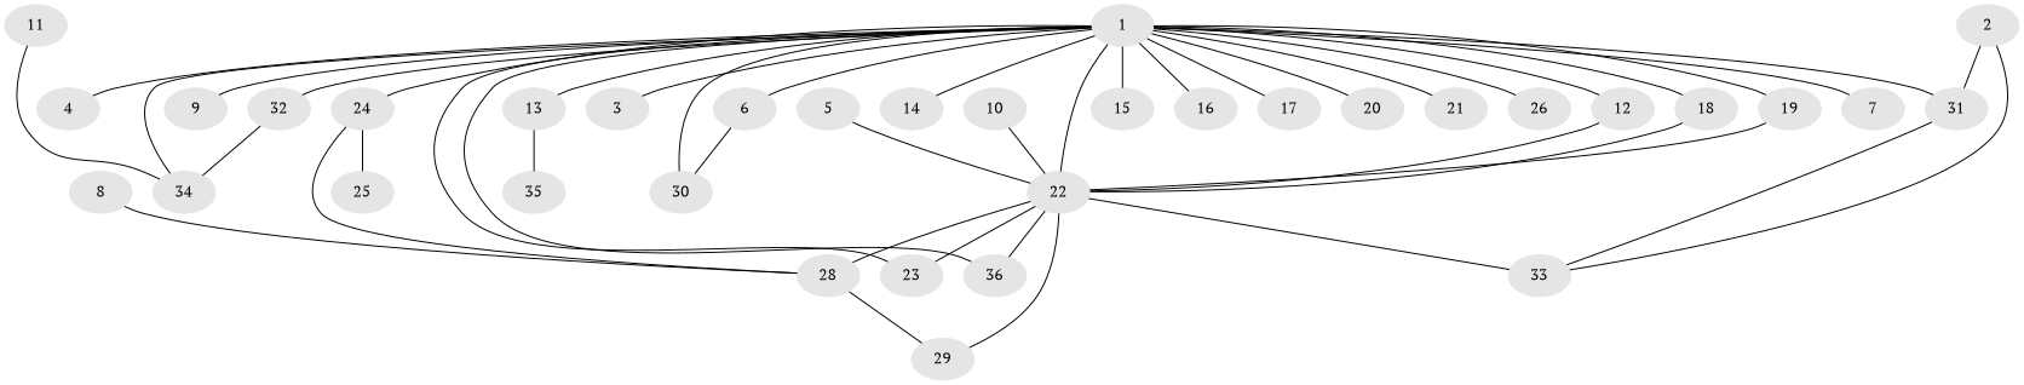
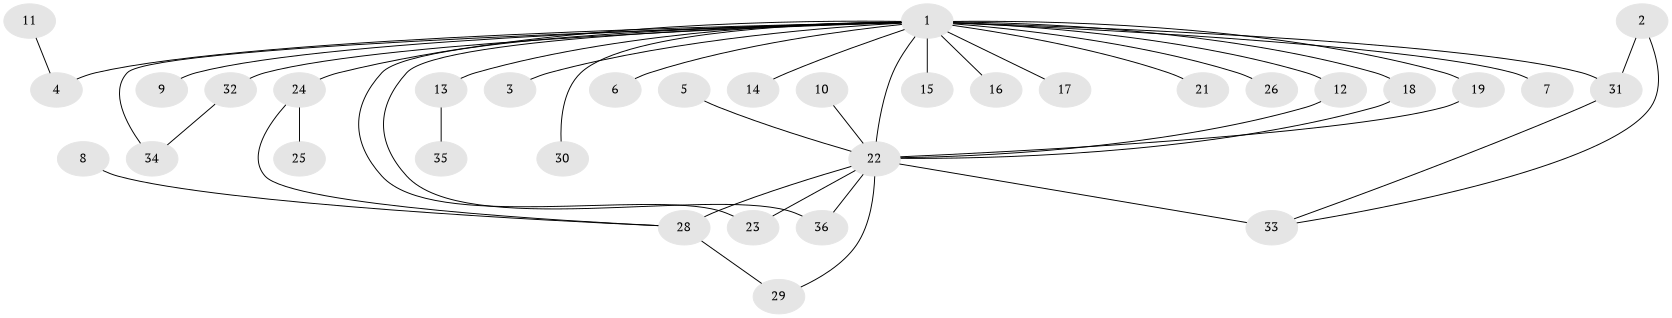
  graph {
    fontname="PT Serif"
    node [color=gray90 fontname="PT Serif" style=filled]
    edge [fontname="PT Serif" weight=1.0]
    1
    3
    4
    6
    7
    9
    12
    13
    14
    15
    16
    17
    18
    19
-   20
    21
    22
    23
    24
    26
    30
    31
    32
    34
    36
    35
    33
    28
    29
    25
    2
    5
    8
    10
    11
    1 -- 3
    1 -- 4
    1 -- 6
    1 -- 7
    1 -- 9
    1 -- 12
    1 -- 13
    1 -- 14
    1 -- 15
    1 -- 16
    1 -- 17 [weight=2.0]
    1 -- 18
    1 -- 19 [weight=3.0]
-   1 -- 20
    1 -- 21
    1 -- 22 [weight=2.0]
    1 -- 23
    1 -- 24 [weight=2.0]
    1 -- 26 [weight=2.0]
    1 -- 30 [weight=2.0]
    1 -- 31 [weight=3.0]
    1 -- 32
    1 -- 34
    1 -- 36
-   6 -- 30
    12 -- 22
    13 -- 35
    18 -- 22
    19 -- 22
    22 -- 23
    22 -- 36
    22 -- 33 [weight=2.0]
    22 -- 28 [weight=2.0]
    22 -- 29
    24 -- 28
    24 -- 25
    31 -- 33
    32 -- 34
    28 -- 29
    2 -- 31
    2 -- 33
    5 -- 22
    8 -- 28
    10 -- 22
-   11 -- 34
+   11 -- 4
  }
